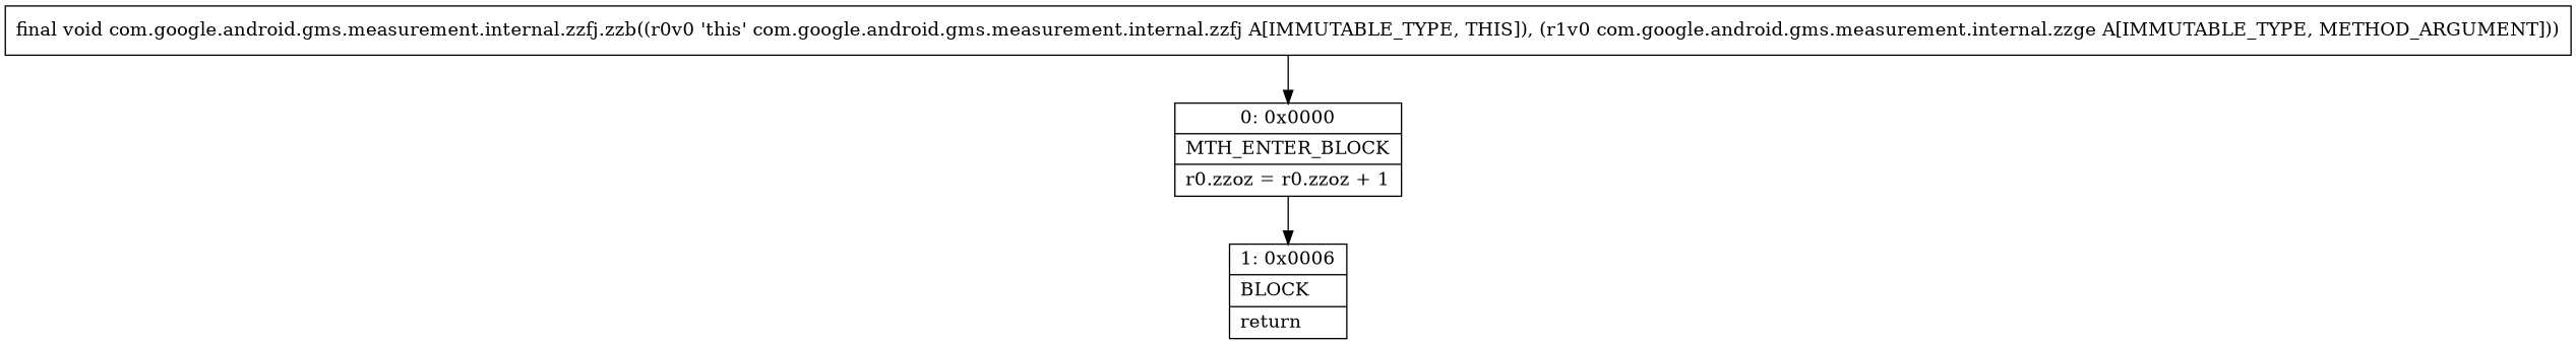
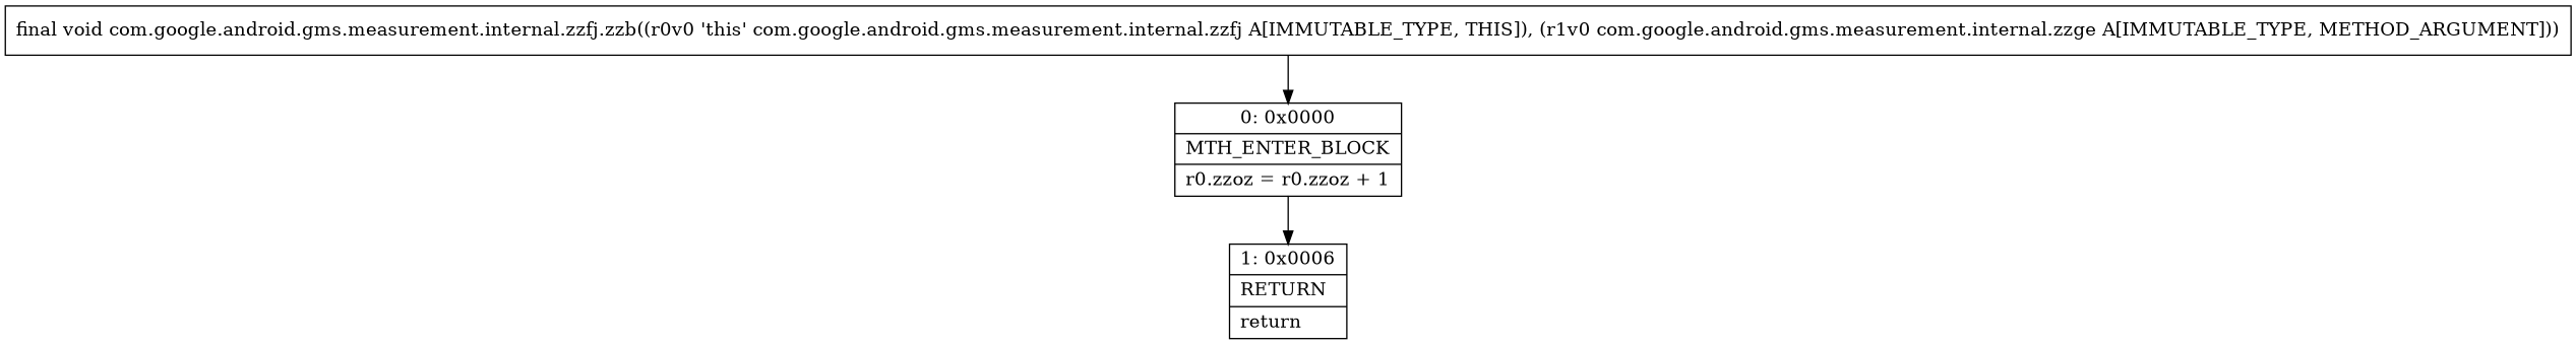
  digraph {
    node [shape=record]
    n1 [label="{0\:\ 0x0000|MTH_ENTER_BLOCK\l|r0.zzoz = r0.zzoz + 1\l}"]
-   n2 [label="{1\:\ 0x0006|BLOCK\l|return\l}"]
+   n2 [label="{1\:\ 0x0006|RETURN\l|return\l}"]
    n3 [label="{final void com.google.android.gms.measurement.internal.zzfj.zzb((r0v0 'this' com.google.android.gms.measurement.internal.zzfj A[IMMUTABLE_TYPE, THIS]), (r1v0 com.google.android.gms.measurement.internal.zzge A[IMMUTABLE_TYPE, METHOD_ARGUMENT])) }"]
    n1 -> n2
    n3 -> n1
  }
